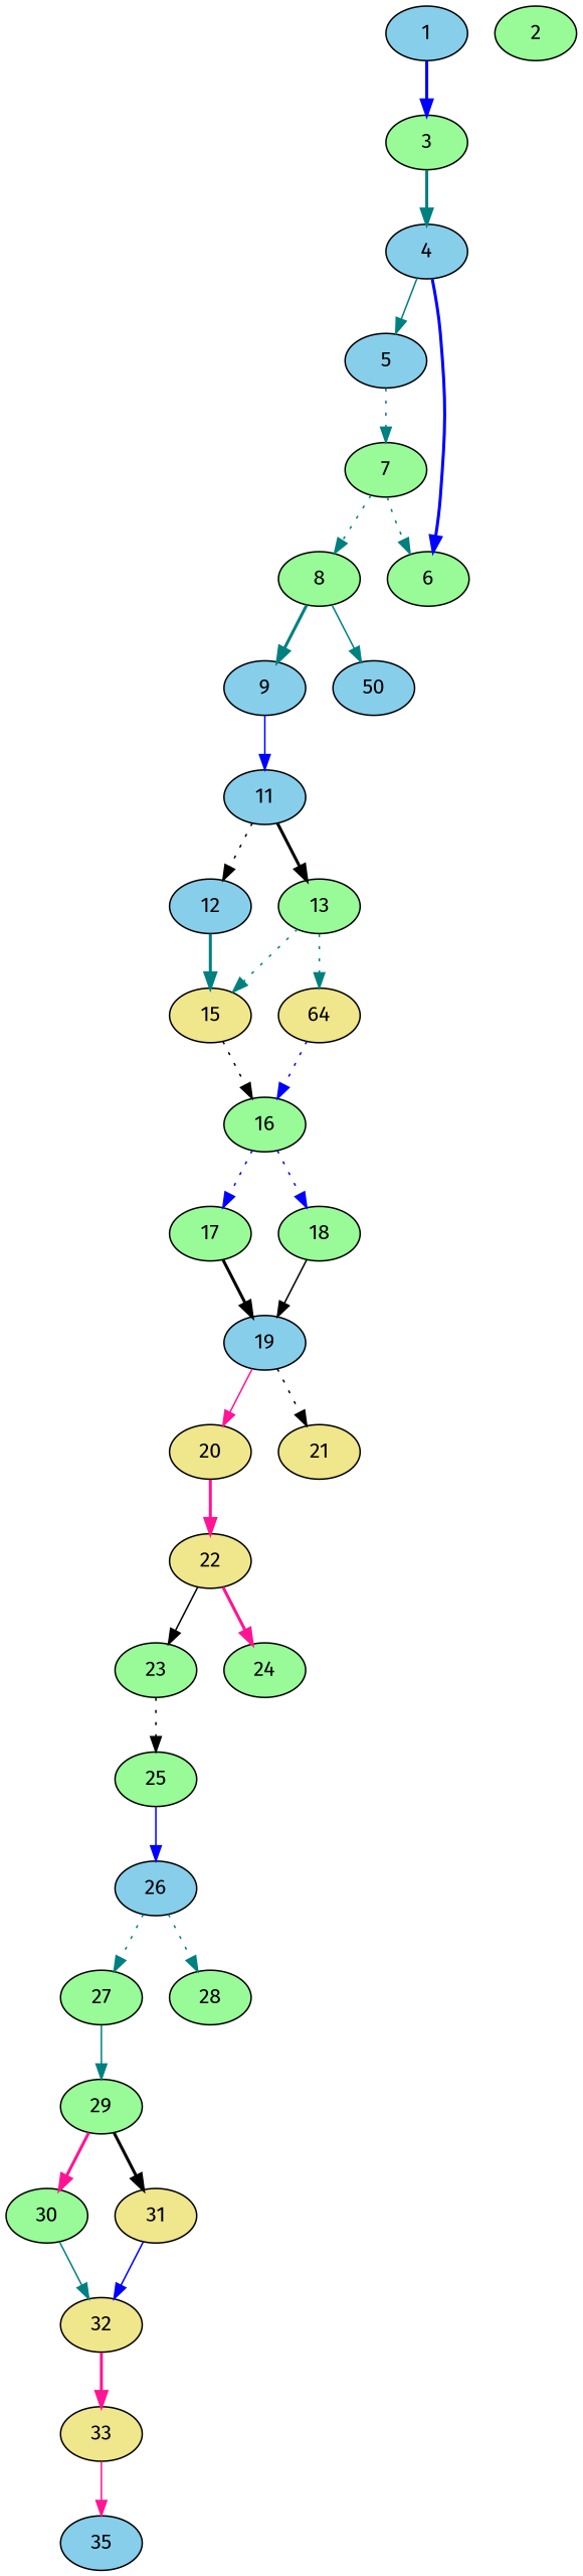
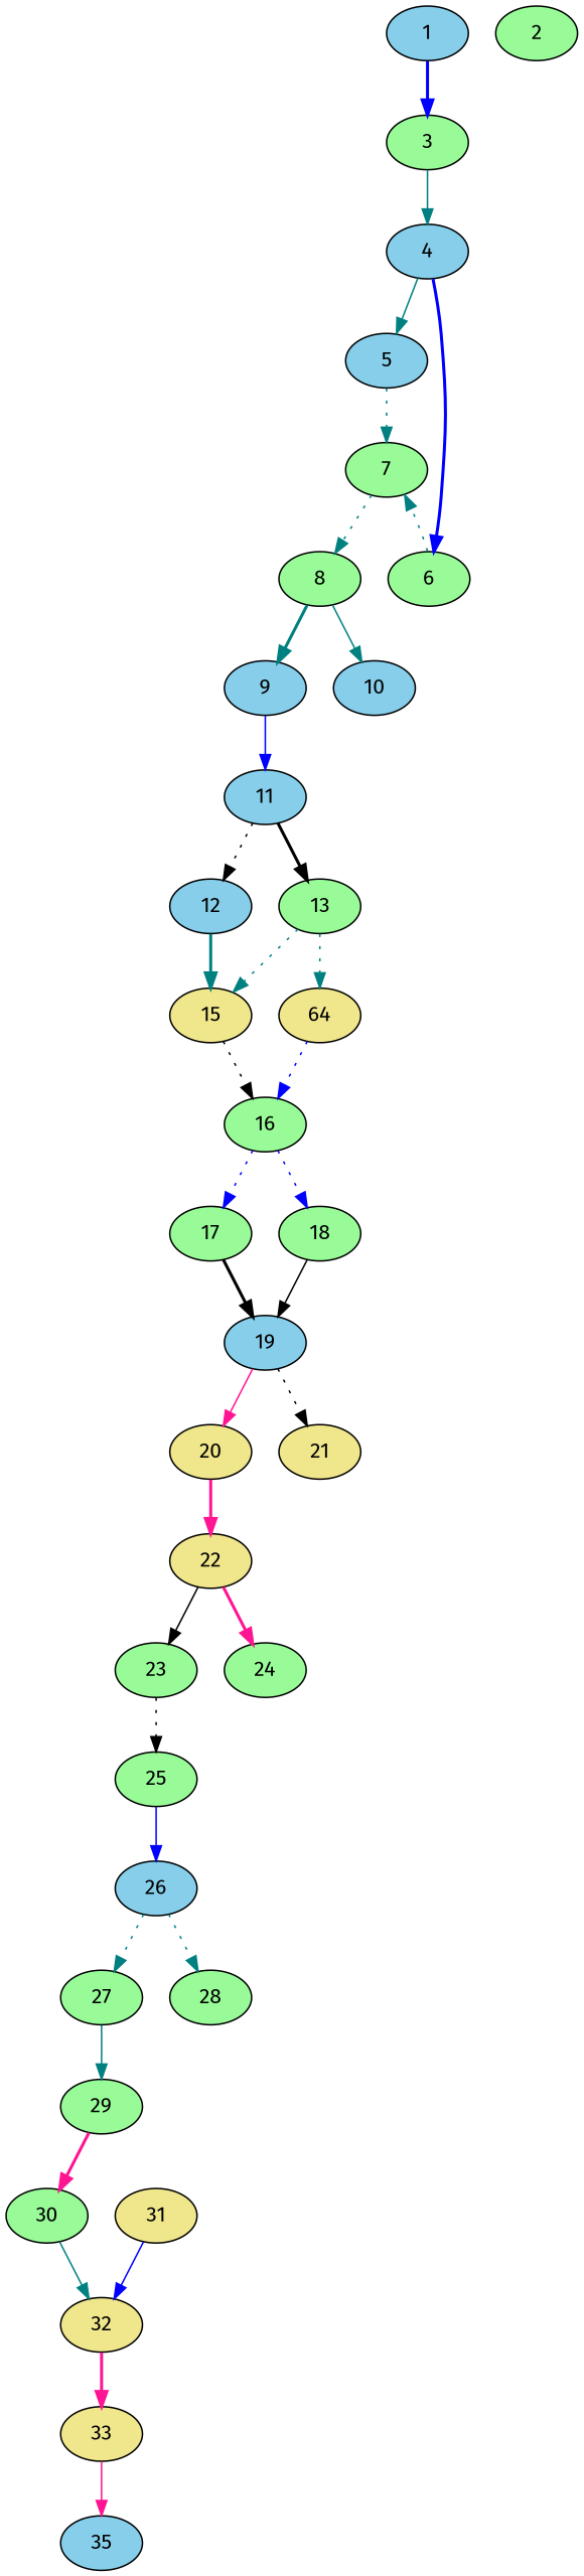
  digraph {
    fontname="Fira Sans"
    node [alpha=0.06 expect_size=23055360 fillcolor=palegreen fontname="Fira Sans" style=filled]
    edge [color=teal fontname="Fira Sans" style=dotted]
    1 [alpha=0.11 expect_size=20443136 fillcolor=skyblue]
    3 [alpha=0.15 expect_size=28538880]
    4 [alpha=0.01 expect_size=47271936 fillcolor=skyblue]
    5 [alpha=0.05 expect_size=14782464 fillcolor=skyblue]
    6 [alpha=0.12 expect_size=13061120]
    2 [alpha=0.13 expect_size=30337024]
    7 [alpha=0.02 expect_size=47091712]
    8 [expect_size=12478464]
    9 [alpha=0.12 expect_size=14695424 fillcolor=skyblue]
-   10 [alpha=0.09 expect_size=9237504 fillcolor=skyblue label=50]
+   10 [alpha=0.09 expect_size=9237504 fillcolor=skyblue]
    11 [alpha=0.09 expect_size=22013952 fillcolor=skyblue]
    12 [alpha=0.18 expect_size=47941632 fillcolor=skyblue]
    13 [alpha=0.16 expect_size=32025600]
    15 [alpha=0.14 fillcolor=khaki]
    n15 [expect_size=21334016 fillcolor=khaki label=64]
    16 [alpha=0.16 expect_size=35774464]
    17 [alpha=0.03 expect_size=17309696]
    18 [alpha=0.02]
    19 [alpha=0.16 expect_size=36059136 fillcolor=skyblue]
    20 [alpha=0.12 expect_size=17083392 fillcolor=khaki]
    21 [alpha=0.14 expect_size=37390336 fillcolor=khaki]
    22 [alpha=0.07 expect_size=12403712 fillcolor=khaki]
    23 [alpha=0.10 expect_size=6843392]
    24 [alpha=0.10 expect_size=44390400]
    25 [alpha=0.15 expect_size=11134976]
    26 [alpha=0.03 expect_size=43962368 fillcolor=skyblue]
    27 [alpha=0.08 expect_size=33672192]
    28 [alpha=0.17 expect_size=40172544]
    29 [alpha=0.10 expect_size=44854272]
    30 [alpha=0.04 expect_size=35480576]
    31 [expect_size=16199680 fillcolor=khaki]
    32 [expect_size=49396736 fillcolor=khaki]
    33 [alpha=0.17 expect_size=18611200 fillcolor=khaki]
    35 [alpha=0.20 expect_size=18562048 fillcolor=skyblue]
    1 -> 3 [color=blue style=bold]
-   3 -> 4 [style=bold]
+   3 -> 4 [style=solid]
    4 -> 5 [style=solid]
    4 -> 6 [color=blue style=bold]
    5 -> 7
-   7 -> 6
+   6 -> 7
    7 -> 8
    8 -> 9 [style=bold]
    8 -> 10 [style=solid]
    9 -> 11 [color=blue style=solid]
    11 -> 12 [color=black]
    11 -> 13 [color=black style=bold]
    12 -> 15 [style=bold]
    13 -> 15
    13 -> n15
    15 -> 16 [color=black]
    n15 -> 16 [color=blue]
    16 -> 17 [color=blue]
    16 -> 18 [color=blue]
    17 -> 19 [color=black style=bold]
    18 -> 19 [color=black style=solid]
    19 -> 20 [color=deeppink style=solid]
    19 -> 21 [color=black]
    20 -> 22 [color=deeppink style=bold]
    22 -> 23 [color=black style=solid]
    22 -> 24 [color=deeppink style=bold]
    23 -> 25 [color=black]
    25 -> 26 [color=blue style=solid]
    26 -> 27
    26 -> 28
    27 -> 29 [style=solid]
    29 -> 30 [color=deeppink style=bold]
-   29 -> 31 [color=black style=bold]
    30 -> 32 [style=solid]
    31 -> 32 [color=blue style=solid]
    32 -> 33 [color=deeppink style=bold]
    33 -> 35 [color=deeppink style=solid]
  }
